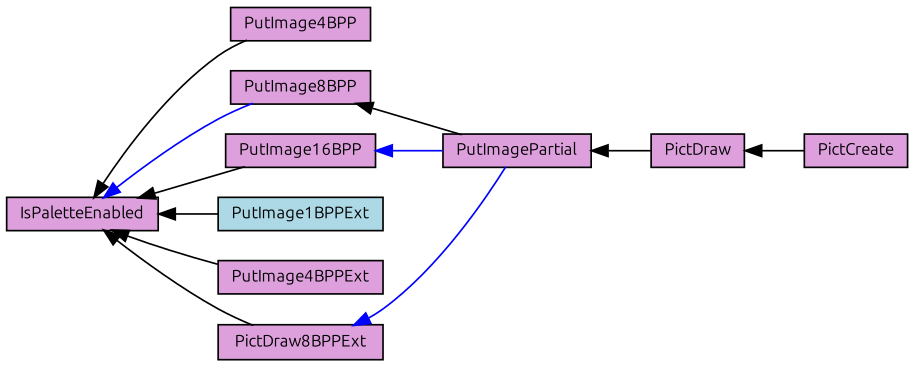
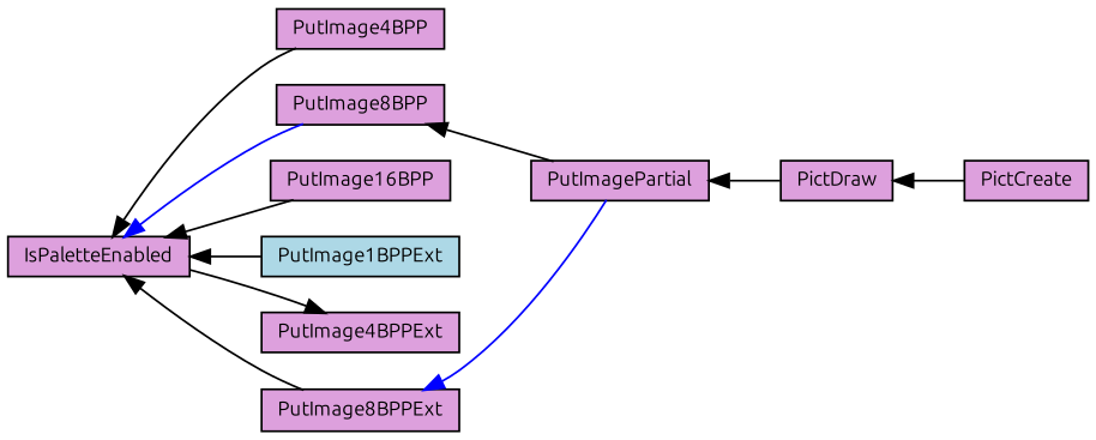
  digraph {
    fontname=Ubuntu
    rankdir=LR
    node [color=black fillcolor=plum fontname=Ubuntu fontsize=10 shape=record style=filled]
    edge [color=black dir=back fontname=Ubuntu fontsize=10 labelfontname=Helvetica labelfontsize=10 style=solid]
    n1 [fontcolor=black height=0.2 label=IsPaletteEnabled width=0.4]
    n2 [height=0.2 label=PutImage4BPP width=0.4]
    n3 [height=0.2 label=PutImage8BPP width=0.4]
    n4 [height=0.2 label=PutImage16BPP width=0.4]
    n5 [fillcolor=lightblue height=0.2 label=PutImage1BPPExt width=0.4]
    n6 [height=0.2 label=PutImage4BPPExt width=0.4]
-   n7 [height=0.2 label=PictDraw8BPPExt width=0.4]
+   n7 [height=0.2 label=PutImage8BPPExt width=0.4]
    n8 [height=0.2 label=PutImagePartial width=0.4]
    n9 [height=0.2 label=PictDraw width=0.4]
    n10 [height=0.2 label=PictCreate width=0.4]
    n1 -> n2
    n1 -> n3 [color=blue]
    n1 -> n4
    n1 -> n5
-   n1 -> n6
+   n6 -> n1
    n1 -> n7
    n3 -> n8
-   n4 -> n8 [color=blue]
    n7 -> n8 [color=blue]
    n8 -> n9
    n9 -> n10
  }
